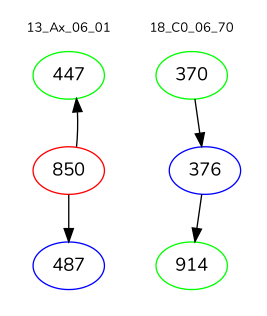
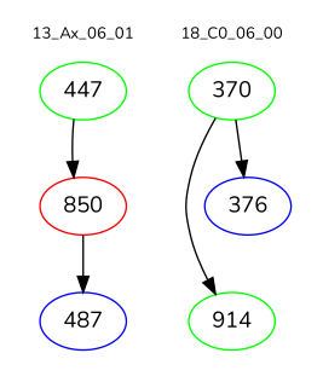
  digraph {
    fontname=Nunito
    node [color=green fontname=Nunito]
    edge [color=black fontname=Nunito]
    n1 [label=447]
    n2 [color=blue label=487]
    n3 [color=red label=850]
    n4 [label=370]
    n5 [label=914]
    n6 [color=blue label=376]
    subgraph cluster_1 {
      color=white
      fontsize=10
      label="13_Ax_06_01"
      n1
      n2
      n3
    }
    subgraph cluster_2 {
      color=white
      fontsize=10
-     label="18_C0_06_70"
+     label="18_C0_06_00"
      n4
      n5
      n6
    }
-   n3 -> n1
+   n1 -> n3
    n3 -> n2
-   n6 -> n5
+   n4 -> n5
    n4 -> n6
  }
